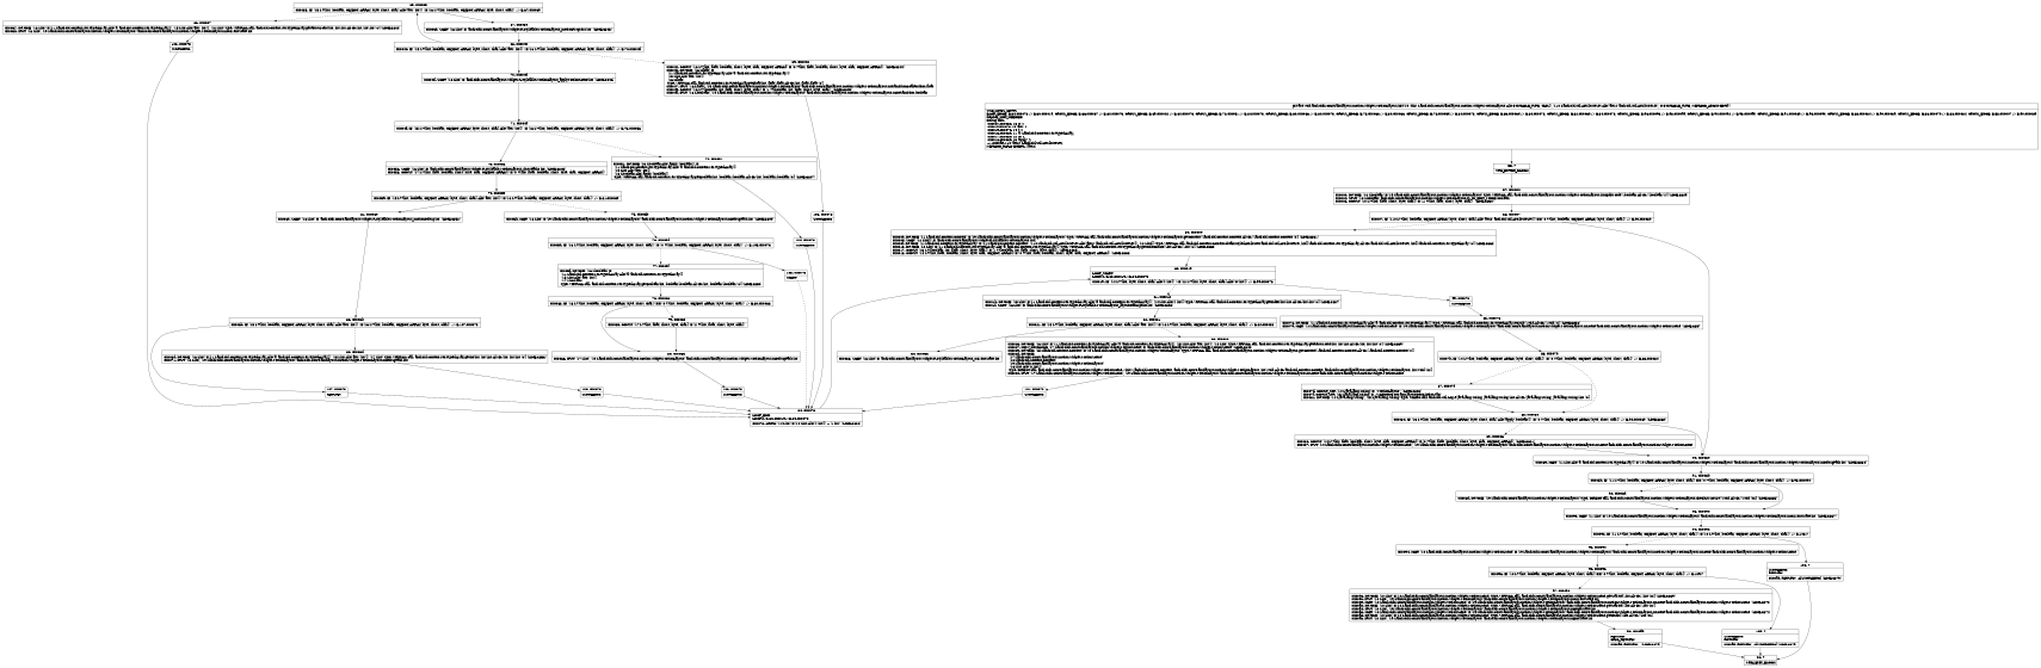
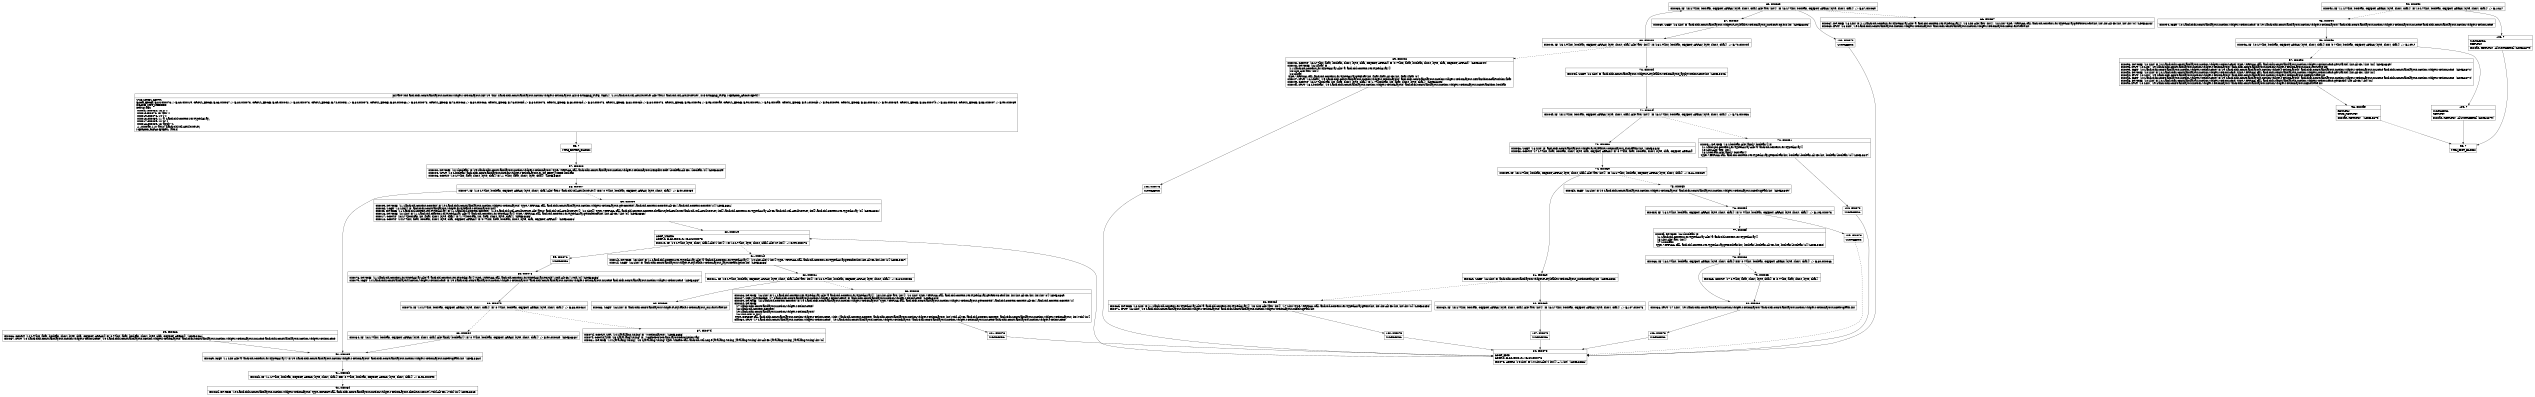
  digraph {
    fontname="DejaVu Serif"
    node [fontname="DejaVu Serif" shape=record]
    edge [fontname="DejaVu Serif"]
    n1 [label="{55\:\ ?|MTH_ENTER_BLOCK\l}"]
    n2 [label="{57\:\ 0x0000|0x0000: INVOKE  (r0 I:boolean) = (r9 I:androidx.constraintlayout.motion.widget.MotionLayout) type: VIRTUAL call: androidx.constraintlayout.motion.widget.MotionLayout.isInEditMode():boolean A[MD:():boolean (s)] (LINE:3829)\l0x0004: SPUT  (r0 I:boolean) androidx.constraintlayout.motion.widget.MotionLayout.IS_IN_EDIT_MODE boolean \l0x0006: CONST  (r0 I:??[int, float, short, byte, char]) = (\-1 ??[int, float, short, byte, char])  (LINE:3830)\l}"]
    n3 [label="{58\:\ 0x0007|0x0007: IF  (r10 I:??[int, boolean, OBJECT, ARRAY, byte, short, char] A[D('attrs' android.util.AttributeSet)]) == (0 ??[int, boolean, OBJECT, ARRAY, byte, short, char])  \-\> B:90:0x0089 \l}"]
    n4 [label="{59\:\ 0x0009|0x0009: INVOKE  (r1 I:android.content.Context) = (r9 I:androidx.constraintlayout.motion.widget.MotionLayout) type: VIRTUAL call: androidx.constraintlayout.motion.widget.MotionLayout.getContext():android.content.Context A[MD:():android.content.Context (s)] (LINE:3831)\l0x000d: SGET  (r2 I:int[]) =  androidx.constraintlayout.widget.R.styleable.MotionLayout int[] \l0x000f: INVOKE  (r1 I:android.content.res.TypedArray) = (r1 I:android.content.Context), (r10 I:android.util.AttributeSet A[D('attrs' android.util.AttributeSet)]), (r2 I:int[]) type: VIRTUAL call: android.content.Context.obtainStyledAttributes(android.util.AttributeSet, int[]):android.content.res.TypedArray A[MD:(android.util.AttributeSet, int[]):android.content.res.TypedArray (c)] (LINE:3832)\l0x0013: INVOKE  (r2 I:int) = (r1 I:android.content.res.TypedArray A[D('a' android.content.res.TypedArray)]) type: VIRTUAL call: android.content.res.TypedArray.getIndexCount():int A[MD:():int (c)] (LINE:3833)\l0x0017: CONST  (r3 I:??[boolean, int, float, short, byte, char]) = (1 ??[boolean, int, float, short, byte, char])  (LINE:3835)\l0x0018: CONST  (r4 I:??[int, float, boolean, short, byte, char, OBJECT, ARRAY]) = (0 ??[int, float, boolean, short, byte, char, OBJECT, ARRAY])  (LINE:3836)\l}"]
    n5 [label="{90\:\ 0x0089|0x0089: IGET  (r1 I:int A[D('a' android.content.res.TypedArray)]) = (r9 I:androidx.constraintlayout.motion.widget.MotionLayout) androidx.constraintlayout.motion.widget.MotionLayout.mDebugPath int  (LINE:3864)\l}"]
-   n6 [label="{60\:\ 0x0019|LOOP_START\lLOOP:0: B:60:0x0019\-\>B:84:0x0073\l|0x0019: IF  (r4 I:??[int, byte, short, char] A[D('i' int)]) \>= (r2 I:??[int, byte, short, char] A[D('N' int)])  \-\> B:99:0x0076 \l}"]
+   n6 [label="{60\:\ 0x0019|LOOP_STATIC\lLOOP:0: B:60:0x0019\-\>B:84:0x0073\l|0x0019: IF  (r4 I:??[int, byte, short, char] A[D('i' int)]) \>= (r2 I:??[int, byte, short, char] A[D('N' int)])  \-\> B:99:0x0076 \l}"]
    n7 [label="{91\:\ 0x008b|0x008b: IF  (r1 I:??[int, boolean, OBJECT, ARRAY, byte, short, char]) == (0 ??[int, boolean, OBJECT, ARRAY, byte, short, char])  \-\> B:93:0x0090 \l}"]
    n8 [label="{61\:\ 0x001b|0x001b: INVOKE  (r5 I:int) = (r1 I:android.content.res.TypedArray A[D('a' android.content.res.TypedArray)]), (r4 I:int A[D('i' int)]) type: VIRTUAL call: android.content.res.TypedArray.getIndex(int):int A[MD:(int):int (c)] (LINE:3837)\l0x001f: SGET  (r6 I:int) =  androidx.constraintlayout.widget.R.styleable.MotionLayout_layoutDescription int  (LINE:3838)\l}"]
    n9 [label="{99\:\ 0x0076|SYNTHETIC\l}"]
    n10 [label="{62\:\ 0x0021|0x0021: IF  (r5 I:??[int, boolean, OBJECT, ARRAY, byte, short, char] A[D('attr' int)]) != (r6 I:??[int, boolean, OBJECT, ARRAY, byte, short, char])  \-\> B:64:0x0033 \l}"]
    n11 [label="{85\:\ 0x0076|0x0076: INVOKE  (r1 I:android.content.res.TypedArray A[D('a' android.content.res.TypedArray)]) type: VIRTUAL call: android.content.res.TypedArray.recycle():void A[MD:():void (c)] (LINE:3856)\l0x0079: IGET  (r4 I:androidx.constraintlayout.motion.widget.MotionScene) = (r9 I:androidx.constraintlayout.motion.widget.MotionLayout) androidx.constraintlayout.motion.widget.MotionLayout.mScene androidx.constraintlayout.motion.widget.MotionScene  (LINE:3857)\l}"]
    n12 [label="{63\:\ 0x0023|0x0023: INVOKE  (r6 I:int) = (r1 I:android.content.res.TypedArray A[D('a' android.content.res.TypedArray)]), (r5 I:int A[D('attr' int)]), (r0 I:int) type: VIRTUAL call: android.content.res.TypedArray.getResourceId(int, int):int A[MD:(int, int):int (c)] (LINE:3839)\l0x0027: NEW_INSTANCE  (r7 I:androidx.constraintlayout.motion.widget.MotionScene) =  androidx.constraintlayout.motion.widget.MotionScene  (LINE:3840)\l0x0029: INVOKE  (r8 I:android.content.Context) = (r9 I:androidx.constraintlayout.motion.widget.MotionLayout) type: VIRTUAL call: androidx.constraintlayout.motion.widget.MotionLayout.getContext():android.content.Context A[MD:():android.content.Context (s)]\l0x002d: INVOKE  \l  (r7 I:androidx.constraintlayout.motion.widget.MotionScene)\l  (r8 I:android.content.Context)\l  (r9 I:androidx.constraintlayout.motion.widget.MotionLayout)\l  (r6 I:int A[D('n' int)])\l type: DIRECT call: androidx.constraintlayout.motion.widget.MotionScene.\<init\>(android.content.Context, androidx.constraintlayout.motion.widget.MotionLayout, int):void A[MD:(android.content.Context, androidx.constraintlayout.motion.widget.MotionLayout, int):void (m)]\l0x0030: IPUT  (r7 I:androidx.constraintlayout.motion.widget.MotionScene), (r9 I:androidx.constraintlayout.motion.widget.MotionLayout) androidx.constraintlayout.motion.widget.MotionLayout.mScene androidx.constraintlayout.motion.widget.MotionScene \l}"]
    n13 [label="{64\:\ 0x0033|0x0033: SGET  (r6 I:int) =  androidx.constraintlayout.widget.R.styleable.MotionLayout_currentState int \l}"]
    n14 [label="{101\:\ 0x0073|SYNTHETIC\l}"]
    n15 [label="{84\:\ 0x0073|LOOP_END\lLOOP:0: B:60:0x0019\-\>B:84:0x0073\l|0x0073: ARITH  (r4 I:int) = (r4 I:int A[D('i' int)]) + (1 int)  (LINE:3836)\l}"]
    n16 [label="{65\:\ 0x0035|0x0035: IF  (r5 I:??[int, boolean, OBJECT, ARRAY, byte, short, char] A[D('attr' int)]) != (r6 I:??[int, boolean, OBJECT, ARRAY, byte, short, char])  \-\> B:67:0x003e \l}"]
    n17 [label="{66\:\ 0x0037|0x0037: INVOKE  (r6 I:int) = (r1 I:android.content.res.TypedArray A[D('a' android.content.res.TypedArray)]), (r5 I:int A[D('attr' int)]), (r0 I:int) type: VIRTUAL call: android.content.res.TypedArray.getResourceId(int, int):int A[MD:(int, int):int (c)] (LINE:3842)\l0x003b: IPUT  (r6 I:int), (r9 I:androidx.constraintlayout.motion.widget.MotionLayout) androidx.constraintlayout.motion.widget.MotionLayout.mCurrentState int \l}"]
    n18 [label="{67\:\ 0x003e|0x003e: SGET  (r6 I:int) =  androidx.constraintlayout.widget.R.styleable.MotionLayout_motionProgress int  (LINE:3843)\l}"]
    n19 [label="{102\:\ 0x0073|SYNTHETIC\l}"]
    n20 [label="{68\:\ 0x0040|0x0040: IF  (r5 I:??[int, boolean, OBJECT, ARRAY, byte, short, char] A[D('attr' int)]) != (r6 I:??[int, boolean, OBJECT, ARRAY, byte, short, char])  \-\> B:70:0x004d \l}"]
    n21 [label="{69\:\ 0x0042|0x0042: CONST  (r6 I:??[int, float, boolean, short, byte, char, OBJECT, ARRAY]) = (0 ??[int, float, boolean, short, byte, char, OBJECT, ARRAY])  (LINE:3844)\l0x0042: INVOKE  (r6 I:float) = \l  (r1 I:android.content.res.TypedArray A[D('a' android.content.res.TypedArray)])\l  (r5 I:int A[D('attr' int)])\l  (r6 I:float)\l type: VIRTUAL call: android.content.res.TypedArray.getFloat(int, float):float A[MD:(int, float):float (c)]\l0x0047: IPUT  (r6 I:float), (r9 I:androidx.constraintlayout.motion.widget.MotionLayout) androidx.constraintlayout.motion.widget.MotionLayout.mTransitionGoalPosition float \l0x0049: CONST  (r6 I:??[boolean, int, float, short, byte, char]) = (1 ??[boolean, int, float, short, byte, char])  (LINE:3845)\l0x004a: IPUT  (r6 I:boolean), (r9 I:androidx.constraintlayout.motion.widget.MotionLayout) androidx.constraintlayout.motion.widget.MotionLayout.mInTransition boolean \l}"]
    n22 [label="{70\:\ 0x004d|0x004d: SGET  (r6 I:int) =  androidx.constraintlayout.widget.R.styleable.MotionLayout_applyMotionScene int  (LINE:3846)\l}"]
    n23 [label="{103\:\ 0x0073|SYNTHETIC\l}"]
    n24 [label="{71\:\ 0x004f|0x004f: IF  (r5 I:??[int, boolean, OBJECT, ARRAY, byte, short, char] A[D('attr' int)]) != (r6 I:??[int, boolean, OBJECT, ARRAY, byte, short, char])  \-\> B:73:0x0056 \l}"]
    n25 [label="{72\:\ 0x0051|0x0051: INVOKE  (r3 I:boolean A[D('apply' boolean)]) = \l  (r1 I:android.content.res.TypedArray A[D('a' android.content.res.TypedArray)])\l  (r5 I:int A[D('attr' int)])\l  (r3 I:boolean A[D('apply' boolean)])\l type: VIRTUAL call: android.content.res.TypedArray.getBoolean(int, boolean):boolean A[MD:(int, boolean):boolean (c)] (LINE:3847)\l}"]
    n26 [label="{73\:\ 0x0056|0x0056: SGET  (r6 I:int) =  androidx.constraintlayout.widget.R.styleable.MotionLayout_showPaths int  (LINE:3848)\l0x0058: CONST  (r7 I:??[int, float, boolean, short, byte, char, OBJECT, ARRAY]) = (0 ??[int, float, boolean, short, byte, char, OBJECT, ARRAY]) \l}"]
    n27 [label="{104\:\ 0x0073|SYNTHETIC\l}"]
    n28 [label="{74\:\ 0x0059|0x0059: IF  (r5 I:??[int, boolean, OBJECT, ARRAY, byte, short, char] A[D('attr' int)]) != (r6 I:??[int, boolean, OBJECT, ARRAY, byte, short, char])  \-\> B:81:0x0069 \l}"]
    n29 [label="{75\:\ 0x005b|0x005b: IGET  (r6 I:int) = (r9 I:androidx.constraintlayout.motion.widget.MotionLayout) androidx.constraintlayout.motion.widget.MotionLayout.mDebugPath int  (LINE:3849)\l}"]
    n30 [label="{81\:\ 0x0069|0x0069: SGET  (r6 I:int) =  androidx.constraintlayout.widget.R.styleable.MotionLayout_motionDebug int  (LINE:3852)\l}"]
    n31 [label="{76\:\ 0x005d|0x005d: IF  (r6 I:??[int, boolean, OBJECT, ARRAY, byte, short, char]) != (0 ??[int, boolean, OBJECT, ARRAY, byte, short, char])  \-\> B:105:0x0073 \l}"]
    n32 [label="{82\:\ 0x006b|0x006b: IF  (r5 I:??[int, boolean, OBJECT, ARRAY, byte, short, char] A[D('attr' int)]) != (r6 I:??[int, boolean, OBJECT, ARRAY, byte, short, char])  \-\> B:107:0x0073 \l}"]
    n33 [label="{77\:\ 0x005f|0x005f: INVOKE  (r6 I:boolean) = \l  (r1 I:android.content.res.TypedArray A[D('a' android.content.res.TypedArray)])\l  (r5 I:int A[D('attr' int)])\l  (r7 I:boolean)\l type: VIRTUAL call: android.content.res.TypedArray.getBoolean(int, boolean):boolean A[MD:(int, boolean):boolean (c)] (LINE:3850)\l}"]
-   n34 [label="{105\:\ 0x0073|START\l}"]
+   n34 [label="{105\:\ 0x0073|SYNTHETIC\l}"]
    n35 [label="{78\:\ 0x0063|0x0063: IF  (r6 I:??[int, boolean, OBJECT, ARRAY, byte, short, char]) == (0 ??[int, boolean, OBJECT, ARRAY, byte, short, char])  \-\> B:80:0x0066 \l}"]
    n36 [label="{79\:\ 0x0065|0x0065: CONST  (r7 I:??[int, float, short, byte, char]) = (2 ??[int, float, short, byte, char]) \l}"]
    n37 [label="{80\:\ 0x0066|0x0066: IPUT  (r7 I:int), (r9 I:androidx.constraintlayout.motion.widget.MotionLayout) androidx.constraintlayout.motion.widget.MotionLayout.mDebugPath int \l}"]
    n38 [label="{106\:\ 0x0073|SYNTHETIC\l}"]
    n39 [label="{83\:\ 0x006d|0x006d: INVOKE  (r6 I:int) = (r1 I:android.content.res.TypedArray A[D('a' android.content.res.TypedArray)]), (r5 I:int A[D('attr' int)]), (r7 I:int) type: VIRTUAL call: android.content.res.TypedArray.getInt(int, int):int A[MD:(int, int):int (c)] (LINE:3853)\l0x0071: IPUT  (r6 I:int), (r9 I:androidx.constraintlayout.motion.widget.MotionLayout) androidx.constraintlayout.motion.widget.MotionLayout.mDebugPath int \l}"]
-   n40 [label="{107\:\ 0x0073|RETURN\l}"]
+   n40 [label="{107\:\ 0x0073|SYNTHETIC\l}"]
    n41 [label="{100\:\ 0x0073|SYNTHETIC\l}"]
    n42 [label="{86\:\ 0x007b|0x007b: IF  (r4 I:??[int, boolean, OBJECT, ARRAY, byte, short, char]) != (0 ??[int, boolean, OBJECT, ARRAY, byte, short, char])  \-\> B:88:0x0084 \l}"]
    n43 [label="{87\:\ 0x007d|0x007d: CONST_STR  (r4 I:java.lang.String) =  \"MotionLayout\"  (LINE:3858)\l0x007f: CONST_STR  (r5 I:java.lang.String) =  \"WARNING NO app:layoutDescription tag\" \l0x0081: INVOKE  (r4 I:java.lang.String), (r5 I:java.lang.String) type: STATIC call: android.util.Log.e(java.lang.String, java.lang.String):int A[MD:(java.lang.String, java.lang.String):int (c)]\l}"]
    n44 [label="{88\:\ 0x0084|0x0084: IF  (r3 I:??[int, boolean, OBJECT, ARRAY, byte, short, char] A[D('apply' boolean)]) != (0 ??[int, boolean, OBJECT, ARRAY, byte, short, char])  \-\> B:90:0x0089  (LINE:3860)\l}"]
    n45 [label="{89\:\ 0x0086|0x0086: CONST  (r4 I:??[int, float, boolean, short, byte, char, OBJECT, ARRAY]) = (0 ??[int, float, boolean, short, byte, char, OBJECT, ARRAY])  (LINE:3861)\l0x0087: IPUT  (r4 I:androidx.constraintlayout.motion.widget.MotionScene), (r9 I:androidx.constraintlayout.motion.widget.MotionLayout) androidx.constraintlayout.motion.widget.MotionLayout.mScene androidx.constraintlayout.motion.widget.MotionScene \l}"]
    n46 [label="{92\:\ 0x008d|0x008d: INVOKE  (r9 I:androidx.constraintlayout.motion.widget.MotionLayout) type: DIRECT call: androidx.constraintlayout.motion.widget.MotionLayout.checkStructure():void A[MD:():void (m)] (LINE:3865)\l}"]
-   n47 [label="{93\:\ 0x0090|0x0090: IGET  (r1 I:int) = (r9 I:androidx.constraintlayout.motion.widget.MotionLayout) androidx.constraintlayout.motion.widget.MotionLayout.mCurrentState int  (LINE:3867)\l}"]
    n48 [label="{94\:\ 0x0092|0x0092: IF  (r1 I:??[int, boolean, OBJECT, ARRAY, byte, short, char]) != (r0 I:??[int, boolean, OBJECT, ARRAY, byte, short, char])  \-\> B:108:? \l}"]
    n49 [label="{95\:\ 0x0094|0x0094: IGET  (r0 I:androidx.constraintlayout.motion.widget.MotionScene) = (r9 I:androidx.constraintlayout.motion.widget.MotionLayout) androidx.constraintlayout.motion.widget.MotionLayout.mScene androidx.constraintlayout.motion.widget.MotionScene \l}"]
    n50 [label="{108\:\ ?|SYNTHETIC\lRETURN\l|0x00ae: RETURN   A[SYNTHETIC] (LINE:3879)\l}"]
    n51 [label="{96\:\ 0x0096|0x0096: IF  (r0 I:??[int, boolean, OBJECT, ARRAY, byte, short, char]) == (0 ??[int, boolean, OBJECT, ARRAY, byte, short, char])  \-\> B:109:? \l}"]
    n52 [label="{56\:\ ?|MTH_EXIT_BLOCK\l}"]
    n53 [label="{97\:\ 0x0098|0x0098: INVOKE  (r0 I:int) = (r0 I:androidx.constraintlayout.motion.widget.MotionScene) type: VIRTUAL call: androidx.constraintlayout.motion.widget.MotionScene.getStartId():int A[MD:():int (m)] (LINE:3869)\l0x009c: IPUT  (r0 I:int), (r9 I:androidx.constraintlayout.motion.widget.MotionLayout) androidx.constraintlayout.motion.widget.MotionLayout.mCurrentState int \l0x009e: IGET  (r0 I:androidx.constraintlayout.motion.widget.MotionScene) = (r9 I:androidx.constraintlayout.motion.widget.MotionLayout) androidx.constraintlayout.motion.widget.MotionLayout.mScene androidx.constraintlayout.motion.widget.MotionScene  (LINE:3870)\l0x00a0: INVOKE  (r0 I:int) = (r0 I:androidx.constraintlayout.motion.widget.MotionScene) type: VIRTUAL call: androidx.constraintlayout.motion.widget.MotionScene.getStartId():int A[MD:():int (m)]\l0x00a4: IPUT  (r0 I:int), (r9 I:androidx.constraintlayout.motion.widget.MotionLayout) androidx.constraintlayout.motion.widget.MotionLayout.mBeginState int \l0x00a6: IGET  (r0 I:androidx.constraintlayout.motion.widget.MotionScene) = (r9 I:androidx.constraintlayout.motion.widget.MotionLayout) androidx.constraintlayout.motion.widget.MotionLayout.mScene androidx.constraintlayout.motion.widget.MotionScene  (LINE:3874)\l0x00a8: INVOKE  (r0 I:int) = (r0 I:androidx.constraintlayout.motion.widget.MotionScene) type: VIRTUAL call: androidx.constraintlayout.motion.widget.MotionScene.getEndId():int A[MD:():int (m)]\l0x00ac: IPUT  (r0 I:int), (r9 I:androidx.constraintlayout.motion.widget.MotionLayout) androidx.constraintlayout.motion.widget.MotionLayout.mEndState int \l}"]
    n54 [label="{109\:\ ?|SYNTHETIC\lRETURN\l|0x00ae: RETURN   A[SYNTHETIC] (LINE:3879)\l}"]
    n55 [label="{98\:\ 0x00ae|RETURN\lORIG_RETURN\l|0x00ae: RETURN    (LINE:3879)\l}"]
    n56 [label="{private void androidx.constraintlayout.motion.widget.MotionLayout.init((r9 'this' I:androidx.constraintlayout.motion.widget.MotionLayout A[IMMUTABLE_TYPE, THIS]), (r10 I:android.util.AttributeSet A[D('attrs' android.util.AttributeSet), IMMUTABLE_TYPE, METHOD_ARGUMENT]))  | USE_LINES_HINTS\lBACK_EDGE: B:84:0x0073 \-\> B:60:0x0019, CROSS_EDGE: B:66:0x0037 \-\> B:84:0x0073, CROSS_EDGE: B:69:0x0042 \-\> B:84:0x0073, CROSS_EDGE: B:72:0x0051 \-\> B:84:0x0073, CROSS_EDGE: B:80:0x0066 \-\> B:84:0x0073, CROSS_EDGE: B:78:0x0063 \-\> B:80:0x0066, CROSS_EDGE: B:76:0x005d \-\> B:84:0x0073, CROSS_EDGE: B:83:0x006d \-\> B:84:0x0073, CROSS_EDGE: B:82:0x006b \-\> B:84:0x0073, CROSS_EDGE: B:96:0x0096 \-\> B:98:0x00ae, CROSS_EDGE: B:94:0x0092 \-\> B:98:0x00ae, CROSS_EDGE: B:91:0x008b \-\> B:93:0x0090, CROSS_EDGE: B:88:0x0084 \-\> B:90:0x0089, CROSS_EDGE: B:86:0x007b \-\> B:88:0x0084, CROSS_EDGE: B:58:0x0007 \-\> B:90:0x0089\lINLINE_NOT_NEEDED\lDebug Info:\l  0x0027\-0x0032: r6 'n' I\l  0x001f\-0x0073: r5 'attr' I\l  0x0019\-0x0076: r4 'i' I\l  0x0013\-0x0089: r1 'a' Landroid\/content\/res\/TypedArray;\l  0x0017\-0x0089: r2 'N' I\l  0x0018\-0x0089: r3 'apply' Z\l  \-1 \-0x00ae: r10 'attrs' Landroid\/util\/AttributeSet;\lMETHOD_PARAMETERS: [attrs]\l}"]
    n1 -> n2
    n2 -> n3
    n3 -> n4 [style=dashed]
    n3 -> n5
    n4 -> n6
    n5 -> n7
    n6 -> n8 [style=dashed]
    n6 -> n9
    n7 -> n46 [style=dashed]
-   n7 -> n47
    n8 -> n10
    n9 -> n11
    n10 -> n12 [style=dashed]
    n10 -> n13
    n11 -> n42
    n12 -> n14
    n14 -> n15
    n15 -> n6
    n16 -> n17 [style=dashed]
    n16 -> n18
-   n17 -> n19
+   n16 -> n19
    n18 -> n20
    n19 -> n15
    n20 -> n16
    n20 -> n21 [style=dashed]
    n20 -> n22
    n21 -> n23
    n22 -> n24
    n23 -> n15
    n24 -> n25 [style=dashed]
    n24 -> n26
    n25 -> n27
    n26 -> n28
    n27 -> n15
    n28 -> n29 [style=dashed]
    n28 -> n30
    n29 -> n31
    n30 -> n32
    n31 -> n33 [style=dashed]
    n31 -> n34
-   n32 -> n39 [style=dashed]
+   n30 -> n39 [style=dashed]
    n32 -> n40
    n33 -> n35
    n34 -> n15 [style=dashed]
    n35 -> n36 [style=dashed]
    n35 -> n37
    n36 -> n37
    n37 -> n38
    n38 -> n15
    n39 -> n41
    n40 -> n15
    n41 -> n15
    n42 -> n43 [style=dashed]
    n42 -> n44 [style=dashed]
-   n43 -> n44
    n44 -> n5
-   n44 -> n45 [style=dashed]
    n45 -> n5
-   n46 -> n47
-   n47 -> n48
    n48 -> n49 [style=dashed]
    n48 -> n50
    n49 -> n51
    n50 -> n52
    n51 -> n53 [style=dashed]
    n51 -> n54
    n53 -> n55
    n54 -> n52
    n55 -> n52
    n56 -> n1
  }
